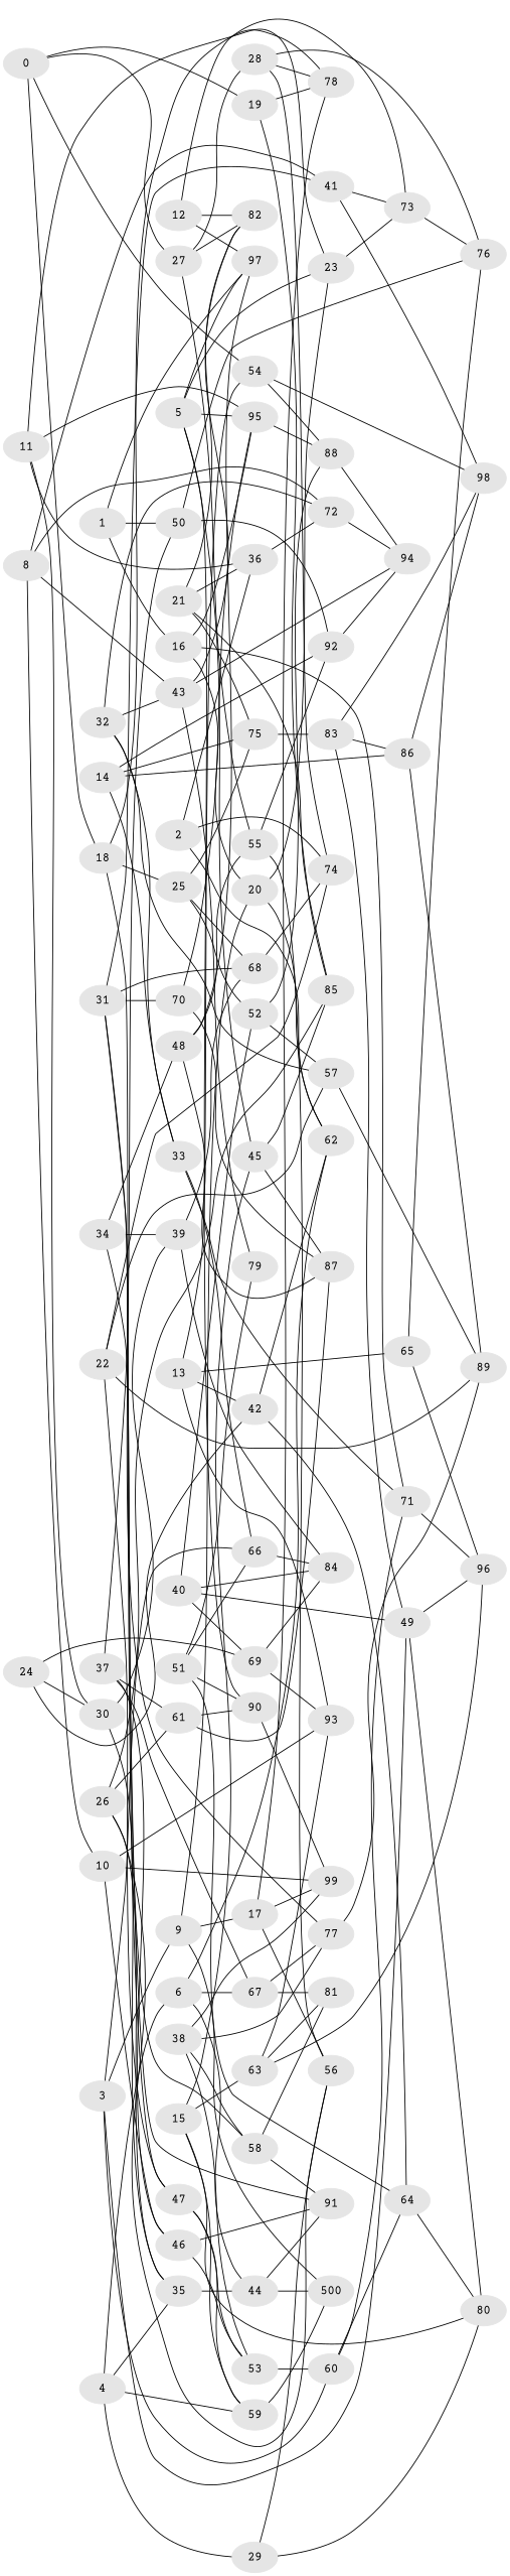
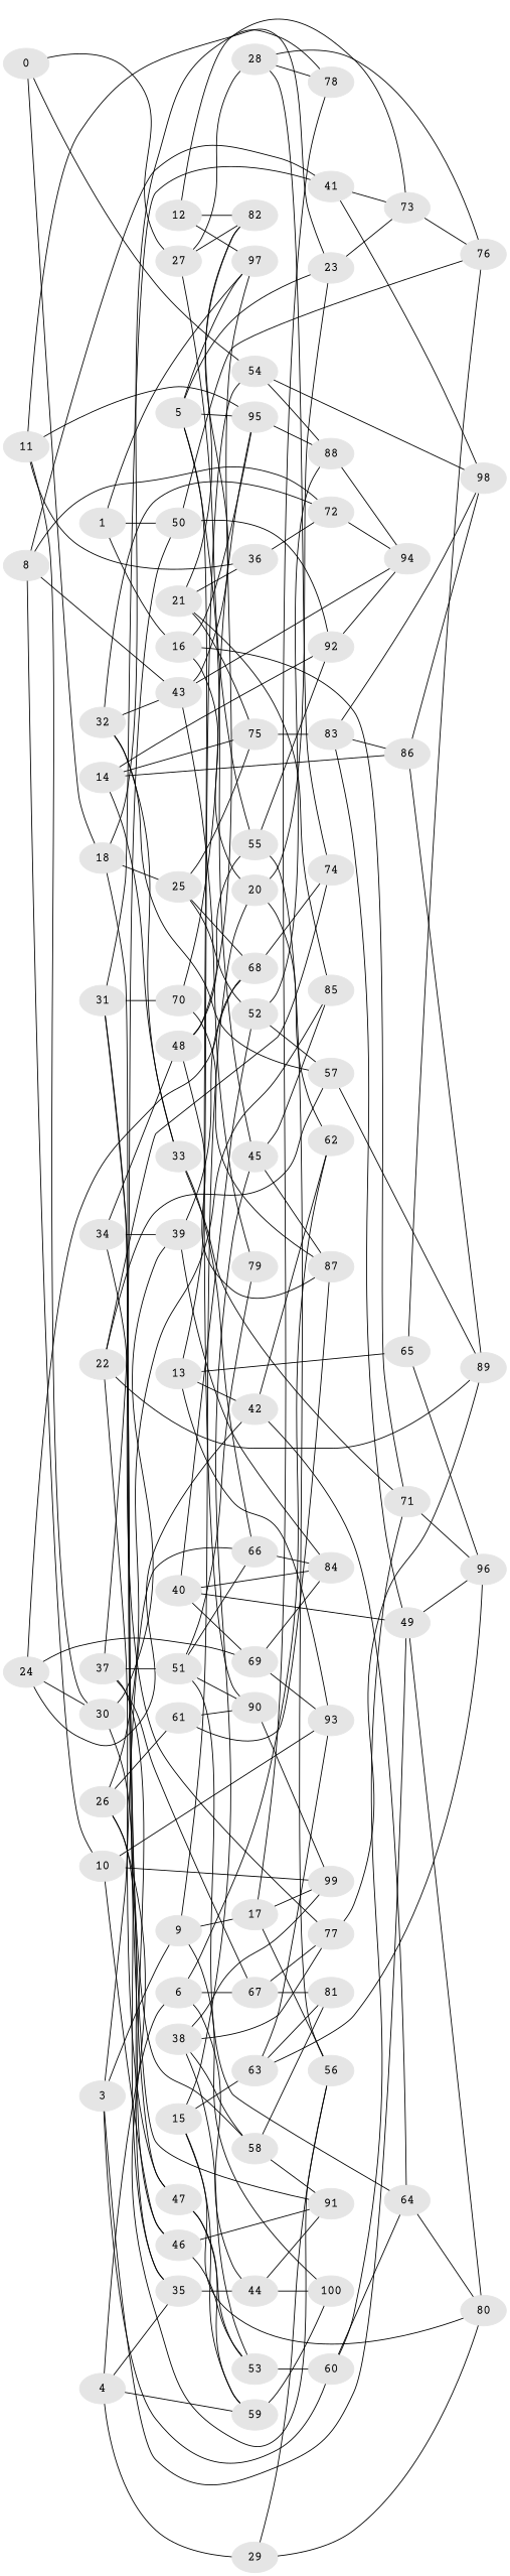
  graph {
    fontname="Courier Prime"
    rankdir=LR
    node [color=gray90 fontname="Courier Prime" style=filled]
    edge [fontname="Courier Prime"]
    1
    16
    50
    97
    95
    20
    71
    92
    76
    90
    99
-   2
    36
    62
    74
    29
    80
    56
    72
    3
    9
    49
    60
    66
    17
-   100 [label=500]
+   100
    96
    64
    84
    4
    6
    35
    59
    44
    67
    5
    23
    45
    73
    85
    87
    88
    91
    77
    81
    n46 [label=0]
    18
-   19
    27
    54
    78
    25
    82
    28
    55
    98
    8
    10
    41
    43
    46
    93
    79
    94
    53
    11
    30
    39
    12
    13
    42
    65
    14
    33
    75
    86
    83
    89
    15
    63
    68
    52
    21
    22
    47
    57
    24
    69
    26
    61
    31
    70
    32
    34
    48
    58
    37
    38
    40
    51
    1 -- 16
    1 -- 50
    1 -- 97
    16 -- 95
    16 -- 20
    16 -- 71
    50 -- 92
    50 -- 76
    95 -- 88
    20 -- 62
    20 -- 23
    71 -- 96
    92 -- 94
    90 -- 99
-   2 -- 36
-   2 -- 62
-   2 -- 74
    36 -- 72
    29 -- 80
    29 -- 56
    72 -- 94
    3 -- 9
    3 -- 49
    3 -- 60
    3 -- 66
    9 -- 20
    9 -- 17
    9 -- 100
    49 -- 80
    49 -- 96
    60 -- 71
    60 -- 64
    66 -- 84
    17 -- 99
    17 -- 56
    17 -- 78
    64 -- 80
    4 -- 29
    4 -- 6
    4 -- 35
    4 -- 59
    6 -- 62
    6 -- 44
    6 -- 67
    35 -- 44
    59 -- 100
    44 -- 100
    44 -- 91
    67 -- 77
    67 -- 81
    5 -- 97
    5 -- 95
    5 -- 90
    5 -- 23
    5 -- 45
    23 -- 73
    45 -- 85
    45 -- 87
    73 -- 76
    88 -- 94
    77 -- 89
    n46 -- 18
-   n46 -- 19
    n46 -- 27
    n46 -- 54
    18 -- 91
    18 -- 78
    18 -- 25
-   19 -- 85
-   19 -- 78
    27 -- 82
    27 -- 28
    27 -- 55
    54 -- 88
    54 -- 98
    25 -- 75
    25 -- 68
    25 -- 52
    28 -- 76
    28 -- 74
    28 -- 78
    55 -- 92
    55 -- 56
    8 -- 72
    8 -- 10
    8 -- 41
    8 -- 43
    10 -- 99
    10 -- 46
    10 -- 93
    41 -- 73
    41 -- 98
    43 -- 82
    43 -- 79
    43 -- 94
    46 -- 91
    46 -- 53
    53 -- 60
    11 -- 95
    11 -- 36
    11 -- 23
    11 -- 30
    30 -- 35
    30 -- 39
    39 -- 84
    39 -- 68
    12 -- 97
    12 -- 73
    12 -- 82
    13 -- 54
    13 -- 93
    13 -- 42
    13 -- 65
    42 -- 62
    42 -- 64
    65 -- 76
    65 -- 96
    14 -- 92
    14 -- 33
    14 -- 75
    14 -- 86
    33 -- 71
    33 -- 66
    75 -- 83
    86 -- 98
    86 -- 89
    83 -- 49
    83 -- 98
    83 -- 86
    15 -- 80
    15 -- 59
    15 -- 45
    15 -- 63
    63 -- 96
    63 -- 81
    63 -- 93
    68 -- 74
    52 -- 88
    52 -- 57
    21 -- 36
    21 -- 85
    21 -- 82
    21 -- 75
    22 -- 74
    22 -- 89
    22 -- 47
    22 -- 57
    47 -- 59
    47 -- 53
    57 -- 89
    24 -- 30
    24 -- 42
-   31 -- 68
+   24 -- 68
    24 -- 69
    69 -- 84
    69 -- 93
    26 -- 56
    26 -- 35
    26 -- 85
    26 -- 61
    61 -- 90
    61 -- 87
    31 -- 77
    31 -- 41
    31 -- 47
    31 -- 70
    70 -- 95
    70 -- 87
    32 -- 72
    32 -- 43
    32 -- 33
    32 -- 57
    34 -- 39
    34 -- 48
    34 -- 58
    48 -- 97
    48 -- 87
    48 -- 55
    58 -- 91
    58 -- 81
    37 -- 50
    37 -- 67
    37 -- 46
-   37 -- 61
+   37 -- 51
    38 -- 99
    38 -- 77
    38 -- 53
    38 -- 58
    40 -- 49
    40 -- 84
    40 -- 52
    40 -- 69
    51 -- 90
    51 -- 66
    51 -- 64
    51 -- 79
  }
